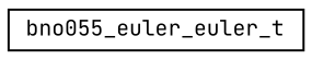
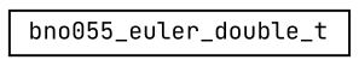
  digraph {
    rankdir=TB
    fontname="JetBrains Mono"
-   n1 [color=black fillcolor=white fontname="JetBrains Mono" fontsize=10 height=0.2 label=bno055_euler_euler_t shape=record style=filled width=0.4]
+   n1 [color=black fillcolor=white fontname="JetBrains Mono" fontsize=10 height=0.2 label=bno055_euler_double_t shape=record style=filled width=0.4]
  }
